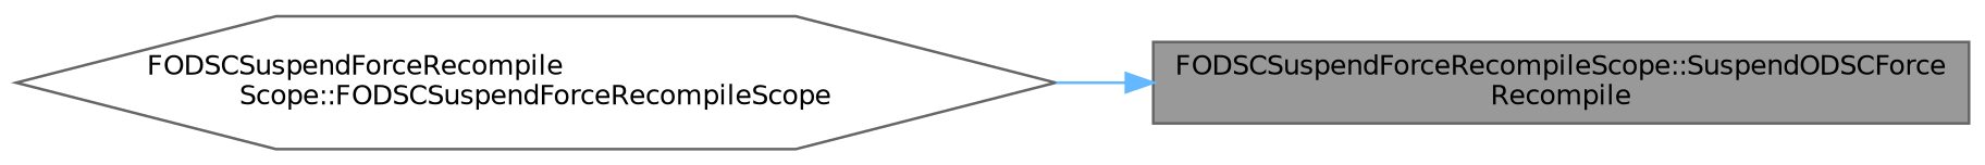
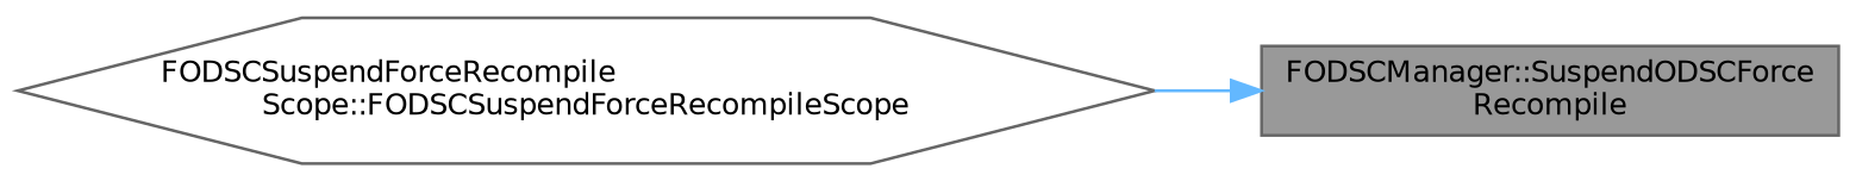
  digraph {
    rankdir=RL
    node [fontname=Helvetica fontsize=10 style=filled]
-   n1 [color=gray40 fillcolor=grey60 fontcolor=black height=0.2 label="FODSCSuspendForceRecompileScope::SuspendODSCForce\lRecompile" shape=box width=0.4]
+   n1 [color=gray40 fillcolor=grey60 fontcolor=black height=0.2 label="FODSCManager::SuspendODSCForce\lRecompile" shape=box width=0.4]
    n2 [color=grey40 fillcolor=white height=0.2 label="FODSCSuspendForceRecompile\lScope::FODSCSuspendForceRecompileScope" shape=hexagon width=0.4]
    n1 -> n2 [color=steelblue1 dir=back fontname=Helvetica fontsize=10 labelfontname=Helvetica labelfontsize=10 style=solid]
  }
